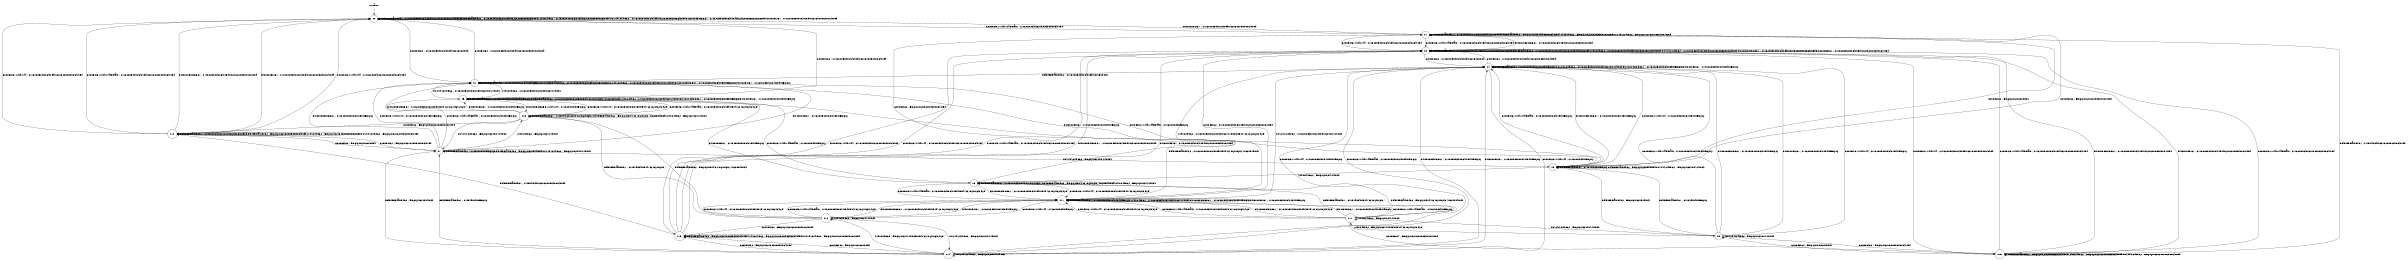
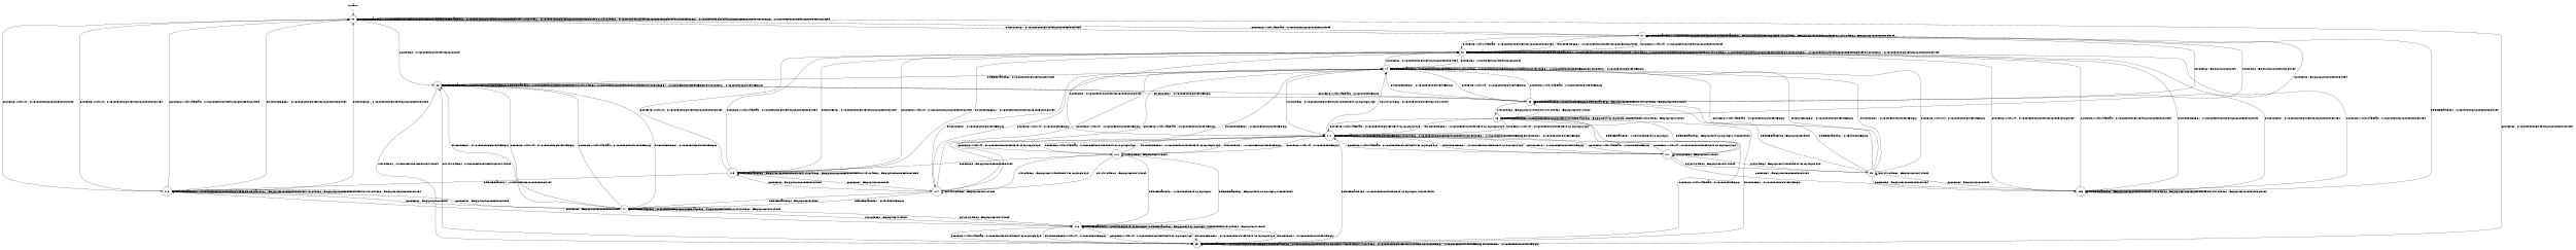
  digraph {
    node [shape=circle]
    edge [arrowhead=normal]
    __start0 [shape=none]
    n2 [label=s0]
    n3 [label=s1]
    n4 [label=s2]
    n5 [label=s10]
    n6 [label=s3]
    n7 [label=s8]
    n8 [label=s5]
    n9 [label=s7]
    n10 [label=s4]
    n11 [label=s6]
    n12 [label=s13]
-   n13 [label=s15]
+   n13 [label=s85]
    n14 [label=s16]
    n15 [label=s11]
    n16 [label=s14]
    n17 [label=s9]
    n18 [label=s17]
    n19 [label=s12]
    __start0 -> n2 [arrowhead=vee]
    n2 -> n2 [label="DeleteRetainedC1 / c1_ConnectionClosed__c2_ConnectionClosed"]
    n2 -> n2 [label="DeleteRetainedC2 / c1_ConnectionClosed__c2_ConnectionClosed"]
    n2 -> n2 [arrowhead=vee label="SubscribeC2 / c1_ConnectionClosed__c2_ConnectionClosed"]
    n2 -> n2 [arrowhead=vee label="UnSubScribeC2 / c1_ConnectionClosed__c2_ConnectionClosed"]
    n2 -> n2 [label="DisconnectTCPC1 / c1_ConnectionClosed__c2_ConnectionClosed"]
    n2 -> n2 [arrowhead=vee label="DisconnectC1 / c1_ConnectionClosed__c2_ConnectionClosed"]
    n2 -> n3 [arrowhead=vee label="ConnectC1WithWillRetain / c1_ConnAck__c2_ConnectionClosed"]
    n2 -> n4 [label="ConnectC2 / c1_ConnectionClosed__c2_ConnAck"]
    n2 -> n5 [label="ConnectC1WithWill / c1_ConnAck__c2_ConnectionClosed"]
    n3 -> n2 [label="DisconnectC1 / c1_ConnectionClosed__c2_ConnectionClosed"]
    n3 -> n3 [label="DeleteRetainedC1 / c1_PubAck__c2_ConnectionClosed"]
    n3 -> n3 [arrowhead=vee label="DeleteRetainedC2 / Empty__c2_ConnectionClosed"]
    n3 -> n3 [label="SubscribeC2 / Empty__c2_ConnectionClosed"]
    n3 -> n3 [label="UnSubScribeC2 / Empty__c2_ConnectionClosed"]
    n3 -> n6 [label="ConnectC2 / Empty__c2_ConnAck"]
    n3 -> n7 [label="ConnectC1WithWill / c1_ConnectionClosed__c2_ConnectionClosed"]
    n3 -> n7 [label="ConnectC1WithWillRetain / c1_ConnectionClosed__c2_ConnectionClosed"]
    n3 -> n7 [arrowhead=vee label="DisconnectTCPC1 / c1_ConnectionClosed__c2_ConnectionClosed"]
-   n4 -> n2 [arrowhead=vee label="ConnectC2 / c1_ConnectionClosed__c2_ConnectionClosed"]
    n4 -> n4 [label="DeleteRetainedC1 / c1_ConnectionClosed__Empty"]
    n4 -> n4 [label="DeleteRetainedC2 / c1_ConnectionClosed__c2_PubAck"]
    n4 -> n4 [label="UnSubScribeC2 / c1_ConnectionClosed__c2_UnSubAck"]
    n4 -> n4 [label="DisconnectTCPC1 / c1_ConnectionClosed__Empty"]
    n4 -> n4 [label="DisconnectC1 / c1_ConnectionClosed__Empty"]
    n4 -> n6 [label="ConnectC1WithWillRetain / c1_ConnAck__Empty"]
    n4 -> n8 [label="SubscribeC2 / c1_ConnectionClosed__c2_SubAck"]
    n5 -> n2 [label="ConnectC1WithWill / c1_ConnectionClosed__c2_ConnectionClosed"]
    n5 -> n2 [arrowhead=vee label="ConnectC1WithWillRetain / c1_ConnectionClosed__c2_ConnectionClosed"]
    n5 -> n2 [arrowhead=vee label="DisconnectTCPC1 / c1_ConnectionClosed__c2_ConnectionClosed"]
    n5 -> n2 [label="DisconnectC1 / c1_ConnectionClosed__c2_ConnectionClosed"]
    n5 -> n5 [label="DeleteRetainedC1 / c1_PubAck__c2_ConnectionClosed"]
    n5 -> n5 [arrowhead=vee label="DeleteRetainedC2 / Empty__c2_ConnectionClosed"]
    n5 -> n5 [label="SubscribeC2 / Empty__c2_ConnectionClosed"]
    n5 -> n5 [label="UnSubScribeC2 / Empty__c2_ConnectionClosed"]
    n5 -> n9 [label="ConnectC2 / Empty__c2_ConnAck"]
    n6 -> n3 [label="ConnectC2 / Empty__c2_ConnectionClosed"]
    n6 -> n4 [arrowhead=vee label="DisconnectC1 / c1_ConnectionClosed__Empty"]
    n6 -> n6 [label="DeleteRetainedC1 / c1_PubAck__Empty"]
    n6 -> n6 [arrowhead=vee label="DeleteRetainedC2 / Empty__c2_PubAck"]
    n6 -> n6 [label="UnSubScribeC2 / Empty__c2_UnSubAck"]
    n6 -> n10 [arrowhead=vee label="ConnectC1WithWill / c1_ConnectionClosed__Empty"]
    n6 -> n10 [label="ConnectC1WithWillRetain / c1_ConnectionClosed__Empty"]
    n6 -> n10 [arrowhead=vee label="DisconnectTCPC1 / c1_ConnectionClosed__Empty"]
    n6 -> n11 [arrowhead=vee label="SubscribeC2 / Empty__c2_SubAck"]
    n7 -> n7 [label="DeleteRetainedC1 / c1_ConnectionClosed__c2_ConnectionClosed"]
    n7 -> n7 [label="DeleteRetainedC2 / c1_ConnectionClosed__c2_ConnectionClosed"]
    n7 -> n7 [arrowhead=vee label="SubscribeC2 / c1_ConnectionClosed__c2_ConnectionClosed"]
    n7 -> n7 [label="UnSubScribeC2 / c1_ConnectionClosed__c2_ConnectionClosed"]
    n7 -> n7 [label="DisconnectTCPC1 / c1_ConnectionClosed__c2_ConnectionClosed"]
    n7 -> n7 [label="DisconnectC1 / c1_ConnectionClosed__c2_ConnectionClosed"]
    n7 -> n10 [label="ConnectC2 / c1_ConnectionClosed__c2_ConnAck"]
    n7 -> n12 [label="ConnectC1WithWill / c1_ConnAck__c2_ConnectionClosed"]
    n7 -> n13 [arrowhead=vee label="ConnectC1WithWillRetain / c1_ConnAck__c2_ConnectionClosed"]
    n8 -> n2 [arrowhead=vee label="ConnectC2 / c1_ConnectionClosed__c2_ConnectionClosed"]
    n8 -> n4 [label="UnSubScribeC2 / c1_ConnectionClosed__c2_UnSubAck"]
    n8 -> n8 [arrowhead=vee label="DeleteRetainedC1 / c1_ConnectionClosed__Empty"]
    n8 -> n8 [arrowhead=vee label="DeleteRetainedC2 / c1_ConnectionClosed__Pub(c2,my_topic,)__c2_PubAck"]
    n8 -> n8 [arrowhead=vee label="SubscribeC2 / c1_ConnectionClosed__c2_SubAck"]
    n8 -> n8 [label="DisconnectTCPC1 / c1_ConnectionClosed__Empty"]
    n8 -> n8 [label="DisconnectC1 / c1_ConnectionClosed__Empty"]
    n8 -> n11 [label="ConnectC1WithWillRetain / c1_ConnAck__Empty"]
    n8 -> n14 [arrowhead=vee label="DisconnectTCPC1WithWill / c1_ConnAck__Empty"]
    n9 -> n4 [label="ConnectC1WithWill / c1_ConnectionClosed__Empty"]
    n9 -> n4 [arrowhead=vee label="ConnectC1WithWillRetain / c1_ConnectionClosed__Empty"]
    n9 -> n4 [arrowhead=vee label="DisconnectTCPC1 / c1_ConnectionClosed__Empty"]
    n9 -> n4 [arrowhead=vee label="DisconnectC1 / c1_ConnectionClosed__Empty"]
    n9 -> n5 [label="ConnectC2 / Empty__c2_ConnectionClosed"]
    n9 -> n9 [label="DeleteRetainedC1 / c1_PubAck__Empty"]
    n9 -> n9 [label="DeleteRetainedC2 / Empty__c2_PubAck"]
    n9 -> n9 [arrowhead=vee label="UnSubScribeC2 / Empty__c2_UnSubAck"]
    n9 -> n14 [label="SubscribeC2 / Empty__c2_SubAck"]
    n10 -> n4 [label="DeleteRetainedC2 / c1_ConnectionClosed__c2_PubAck"]
    n10 -> n7 [arrowhead=vee label="ConnectC2 / c1_ConnectionClosed__c2_ConnectionClosed"]
    n10 -> n10 [arrowhead=vee label="DeleteRetainedC1 / c1_ConnectionClosed__Empty"]
    n10 -> n10 [label="UnSubScribeC2 / c1_ConnectionClosed__c2_UnSubAck"]
    n10 -> n10 [arrowhead=vee label="DisconnectTCPC1 / c1_ConnectionClosed__Empty"]
    n10 -> n10 [label="DisconnectC1 / c1_ConnectionClosed__Empty"]
    n10 -> n15 [label="SubscribeC2 / c1_ConnectionClosed__c2_SubAck__Pub(c2,my_topic,bye)"]
    n10 -> n16 [arrowhead=vee label="ConnectC1WithWill / c1_ConnAck__Empty"]
    n11 -> n3 [label="ConnectC2 / Empty__c2_ConnectionClosed"]
-   n9 -> n6 [label="UnSubScribeC2 / Empty__c2_UnSubAck"]
+   n11 -> n6 [label="UnSubScribeC2 / Empty__c2_UnSubAck"]
    n11 -> n8 [label="DisconnectC1 / c1_ConnectionClosed__Empty"]
    n11 -> n11 [arrowhead=vee label="DeleteRetainedC1 / c1_PubAck__Pub(c2,my_topic,)"]
    n11 -> n11 [label="DeleteRetainedC2 / Empty__Pub(c2,my_topic,)__c2_PubAck"]
    n11 -> n11 [label="SubscribeC2 / Empty__c2_SubAck"]
    n11 -> n15 [label="ConnectC1WithWill / c1_ConnectionClosed__Pub(c2,my_topic,bye)"]
    n11 -> n15 [label="ConnectC1WithWillRetain / c1_ConnectionClosed__Pub(c2,my_topic,bye)"]
    n11 -> n15 [arrowhead=vee label="DisconnectTCPC1 / c1_ConnectionClosed__Pub(c2,my_topic,bye)"]
    n12 -> n5 [arrowhead=vee label="DeleteRetainedC1 / c1_PubAck__c2_ConnectionClosed"]
    n12 -> n7 [arrowhead=vee label="ConnectC1WithWill / c1_ConnectionClosed__c2_ConnectionClosed"]
    n12 -> n7 [arrowhead=vee label="ConnectC1WithWillRetain / c1_ConnectionClosed__c2_ConnectionClosed"]
    n12 -> n7 [label="DisconnectTCPC1 / c1_ConnectionClosed__c2_ConnectionClosed"]
    n12 -> n7 [label="DisconnectC1 / c1_ConnectionClosed__c2_ConnectionClosed"]
    n12 -> n12 [label="DeleteRetainedC2 / Empty__c2_ConnectionClosed"]
    n12 -> n12 [label="SubscribeC2 / Empty__c2_ConnectionClosed"]
    n12 -> n12 [arrowhead=vee label="UnSubScribeC2 / Empty__c2_ConnectionClosed"]
    n12 -> n16 [arrowhead=vee label="ConnectC2 / Empty__c2_ConnAck"]
    n13 -> n3 [arrowhead=vee label="DeleteRetainedC1 / c1_PubAck__c2_ConnectionClosed"]
    n13 -> n7 [arrowhead=vee label="ConnectC1WithWill / c1_ConnectionClosed__c2_ConnectionClosed"]
    n13 -> n7 [arrowhead=vee label="ConnectC1WithWillRetain / c1_ConnectionClosed__c2_ConnectionClosed"]
    n13 -> n7 [label="DisconnectTCPC1 / c1_ConnectionClosed__c2_ConnectionClosed"]
    n13 -> n7 [label="DisconnectC1 / c1_ConnectionClosed__c2_ConnectionClosed"]
    n13 -> n13 [arrowhead=vee label="DeleteRetainedC2 / Empty__c2_ConnectionClosed"]
    n13 -> n13 [arrowhead=vee label="SubscribeC2 / Empty__c2_ConnectionClosed"]
    n13 -> n13 [label="UnSubScribeC2 / Empty__c2_ConnectionClosed"]
    n13 -> n17 [arrowhead=vee label="ConnectC2 / Empty__c2_ConnAck"]
    n14 -> n5 [arrowhead=vee label="ConnectC2 / Empty__c2_ConnectionClosed"]
    n14 -> n8 [arrowhead=vee label="ConnectC1WithWill / c1_ConnectionClosed__Pub(c2,my_topic,bye)"]
    n14 -> n8 [label="ConnectC1WithWillRetain / c1_ConnectionClosed__Pub(c2,my_topic,bye)"]
    n14 -> n8 [arrowhead=vee label="DisconnectTCPC1 / c1_ConnectionClosed__Pub(c2,my_topic,bye)"]
    n14 -> n8 [arrowhead=vee label="DisconnectC1 / c1_ConnectionClosed__Empty"]
    n14 -> n9 [label="UnSubScribeC2 / Empty__c2_UnSubAck"]
    n14 -> n14 [label="DeleteRetainedC1 / c1_PubAck__Pub(c2,my_topic,)"]
    n14 -> n14 [arrowhead=vee label="DeleteRetainedC2 / Empty__Pub(c2,my_topic,)__c2_PubAck"]
    n14 -> n14 [arrowhead=vee label="SubscribeC2 / Empty__c2_SubAck"]
    n15 -> n7 [arrowhead=vee label="ConnectC2 / c1_ConnectionClosed__c2_ConnectionClosed"]
    n15 -> n8 [label="DeleteRetainedC2 / c1_ConnectionClosed__Pub(c2,my_topic,)__c2_PubAck"]
    n15 -> n10 [arrowhead=vee label="UnSubScribeC2 / c1_ConnectionClosed__c2_UnSubAck"]
    n15 -> n15 [label="DeleteRetainedC1 / c1_ConnectionClosed__Empty"]
    n15 -> n15 [arrowhead=vee label="SubscribeC2 / c1_ConnectionClosed__c2_SubAck"]
    n15 -> n15 [label="DisconnectTCPC1 / c1_ConnectionClosed__Empty"]
    n15 -> n15 [label="DisconnectC1 / c1_ConnectionClosed__Empty"]
    n15 -> n18 [arrowhead=vee label="ConnectC1WithWillRetain / c1_ConnAck__Empty"]
    n15 -> n19 [label="ConnectC1WithWill / c1_ConnAck__Empty"]
    n16 -> n9 [label="DeleteRetainedC1 / c1_PubAck__Empty"]
    n16 -> n9 [label="DeleteRetainedC2 / Empty__c2_PubAck"]
    n16 -> n10 [arrowhead=vee label="ConnectC1WithWill / c1_ConnectionClosed__Empty"]
    n16 -> n10 [label="ConnectC1WithWillRetain / c1_ConnectionClosed__Empty"]
    n16 -> n10 [label="DisconnectTCPC1 / c1_ConnectionClosed__Empty"]
    n16 -> n10 [label="DisconnectC1 / c1_ConnectionClosed__Empty"]
    n16 -> n12 [arrowhead=vee label="ConnectC2 / Empty__c2_ConnectionClosed"]
    n16 -> n16 [arrowhead=vee label="UnSubScribeC2 / Empty__c2_UnSubAck"]
    n16 -> n19 [arrowhead=vee label="SubscribeC2 / Empty__c2_SubAck__Pub(c2,my_topic,bye)"]
    n17 -> n6 [arrowhead=vee label="DeleteRetainedC1 / c1_PubAck__Empty"]
    n17 -> n6 [label="DeleteRetainedC2 / Empty__c2_PubAck"]
    n17 -> n10 [label="ConnectC1WithWill / c1_ConnectionClosed__Empty"]
    n17 -> n10 [arrowhead=vee label="ConnectC1WithWillRetain / c1_ConnectionClosed__Empty"]
    n17 -> n10 [arrowhead=vee label="DisconnectTCPC1 / c1_ConnectionClosed__Empty"]
    n17 -> n10 [arrowhead=vee label="DisconnectC1 / c1_ConnectionClosed__Empty"]
    n17 -> n13 [arrowhead=vee label="ConnectC2 / Empty__c2_ConnectionClosed"]
    n17 -> n17 [label="UnSubScribeC2 / Empty__c2_UnSubAck"]
    n17 -> n18 [label="SubscribeC2 / Empty__c2_SubAck__Pub(c2,my_topic,bye)"]
    n18 -> n11 [arrowhead=vee label="DeleteRetainedC1 / c1_PubAck__Pub(c2,my_topic,)"]
    n18 -> n11 [arrowhead=vee label="DeleteRetainedC2 / Empty__Pub(c2,my_topic,)__c2_PubAck"]
    n18 -> n13 [arrowhead=vee label="ConnectC4 / Empty__c2_ConnectionClosed"]
    n18 -> n15 [label="ConnectC1WithWill / c1_ConnectionClosed__Pub(c2,my_topic,bye)"]
    n18 -> n15 [label="ConnectC1WithWillRetain / c1_ConnectionClosed__Pub(c2,my_topic,bye)"]
    n18 -> n15 [label="DisconnectTCPC1 / c1_ConnectionClosed__Pub(c2,my_topic,bye)"]
    n18 -> n15 [label="DisconnectC1 / c1_ConnectionClosed__Empty"]
    n18 -> n17 [label="UnSubScribeC2 / Empty__c2_UnSubAck"]
    n18 -> n18 [label="SubscribeC2 / Empty__c2_SubAck"]
    n19 -> n12 [label="ConnectC2 / Empty__c2_ConnectionClosed"]
    n19 -> n14 [arrowhead=vee label="DeleteRetainedC1 / c1_PubAck__Pub(c2,my_topic,)"]
    n19 -> n14 [label="DeleteRetainedC2 / Empty__Pub(c2,my_topic,)__c2_PubAck"]
    n19 -> n15 [arrowhead=vee label="ConnectC1WithWill / c1_ConnectionClosed__Pub(c2,my_topic,bye)"]
    n19 -> n15 [label="ConnectC1WithWillRetain / c1_ConnectionClosed__Pub(c2,my_topic,bye)"]
    n19 -> n15 [arrowhead=vee label="DisconnectTCPC1 / c1_ConnectionClosed__Pub(c2,my_topic,bye)"]
    n19 -> n15 [arrowhead=vee label="DisconnectC1 / c1_ConnectionClosed__Empty"]
    n19 -> n16 [label="UnSubScribeC2 / Empty__c2_UnSubAck"]
    n19 -> n19 [arrowhead=vee label="SubscribeC2 / Empty__c2_SubAck"]
  }
